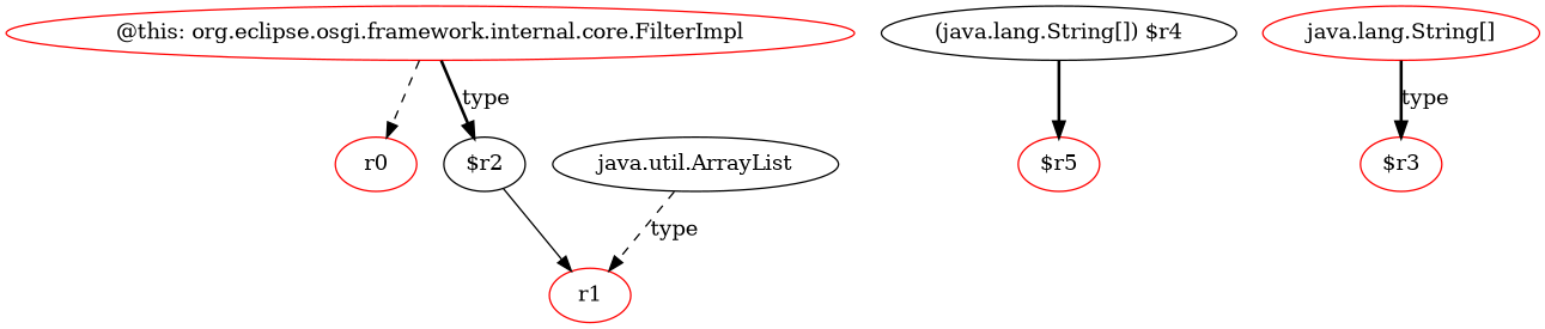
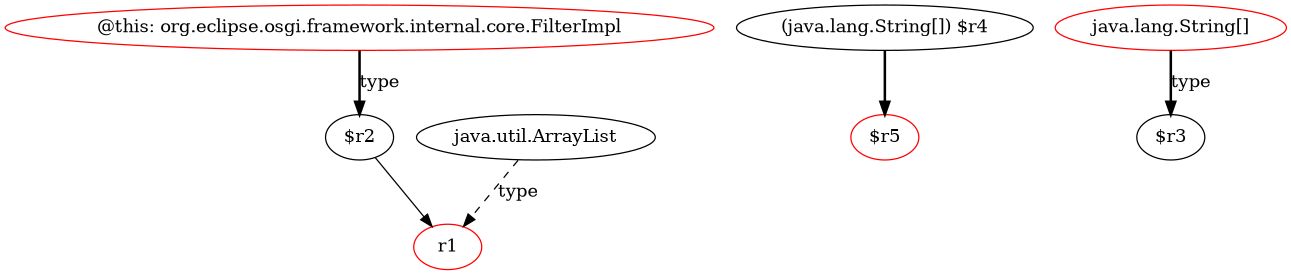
  digraph {
    node [color=red]
    edge [style=bold]
    n1 [label="@this: org.eclipse.osgi.framework.internal.core.FilterImpl"]
-   n2 [label=r0]
    n3 [color=black label="$r2"]
    n4 [label=r1]
    n5 [color=black label="(java.lang.String[]) $r4"]
    n6 [label="$r5"]
    n7 [label="java.lang.String[]"]
-   n8 [label="$r3"]
+   n8 [color=black label="$r3"]
    n9 [color=black label="java.util.ArrayList"]
-   n1 -> n2 [style=dashed]
    n1 -> n3 [label=type]
    n3 -> n4 [style=solid]
    n5 -> n6
    n7 -> n8 [label=type]
    n9 -> n4 [label=type style=dashed]
  }
